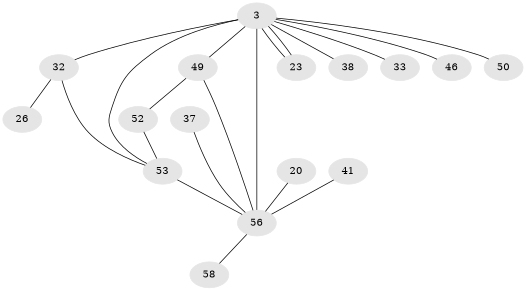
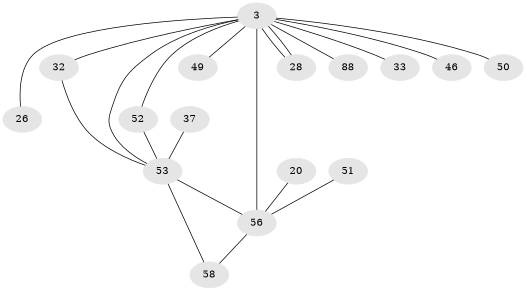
  graph {
    node [color=gray90 style=filled]
    n1 [label=3 super="+5+4"]
    26
-   28 [label=23]
+   28
    32 [super="+30"]
-   38
+   38 [label=88]
    n6 [label=33]
    46
    49 [super="+45"]
    50 [super="+23"]
    52 [super="+34+16"]
    53 [super="+15+17+35+27+33"]
    56 [super="+55+51+42"]
    n13 [label=58]
    37
    n15 [label=20]
-   41 [super="+13"]
-   32 -- 26
+   41 [super="+13" label=51]
+   n1 -- 26
    n1 -- 28
    n1 -- 28
    n1 -- 32 [weight=4]
    n1 -- 38 [weight=2]
    n1 -- n6 [weight=2]
    n1 -- 46
    n1 -- 49 [weight=2]
    n1 -- 50
-   49 -- 52 [weight=3]
+   n1 -- 52 [weight=3]
    n1 -- 53 [weight=11]
    n1 -- 56 [weight=23]
    32 -- 53
-   49 -- 56
    52 -- 53
    53 -- 56 [weight=15]
+   53 -- n13
    56 -- n13
-   37 -- 56 [weight=2]
+   37 -- 53 [weight=2]
    n15 -- 56 [weight=2]
    41 -- 56
  }
